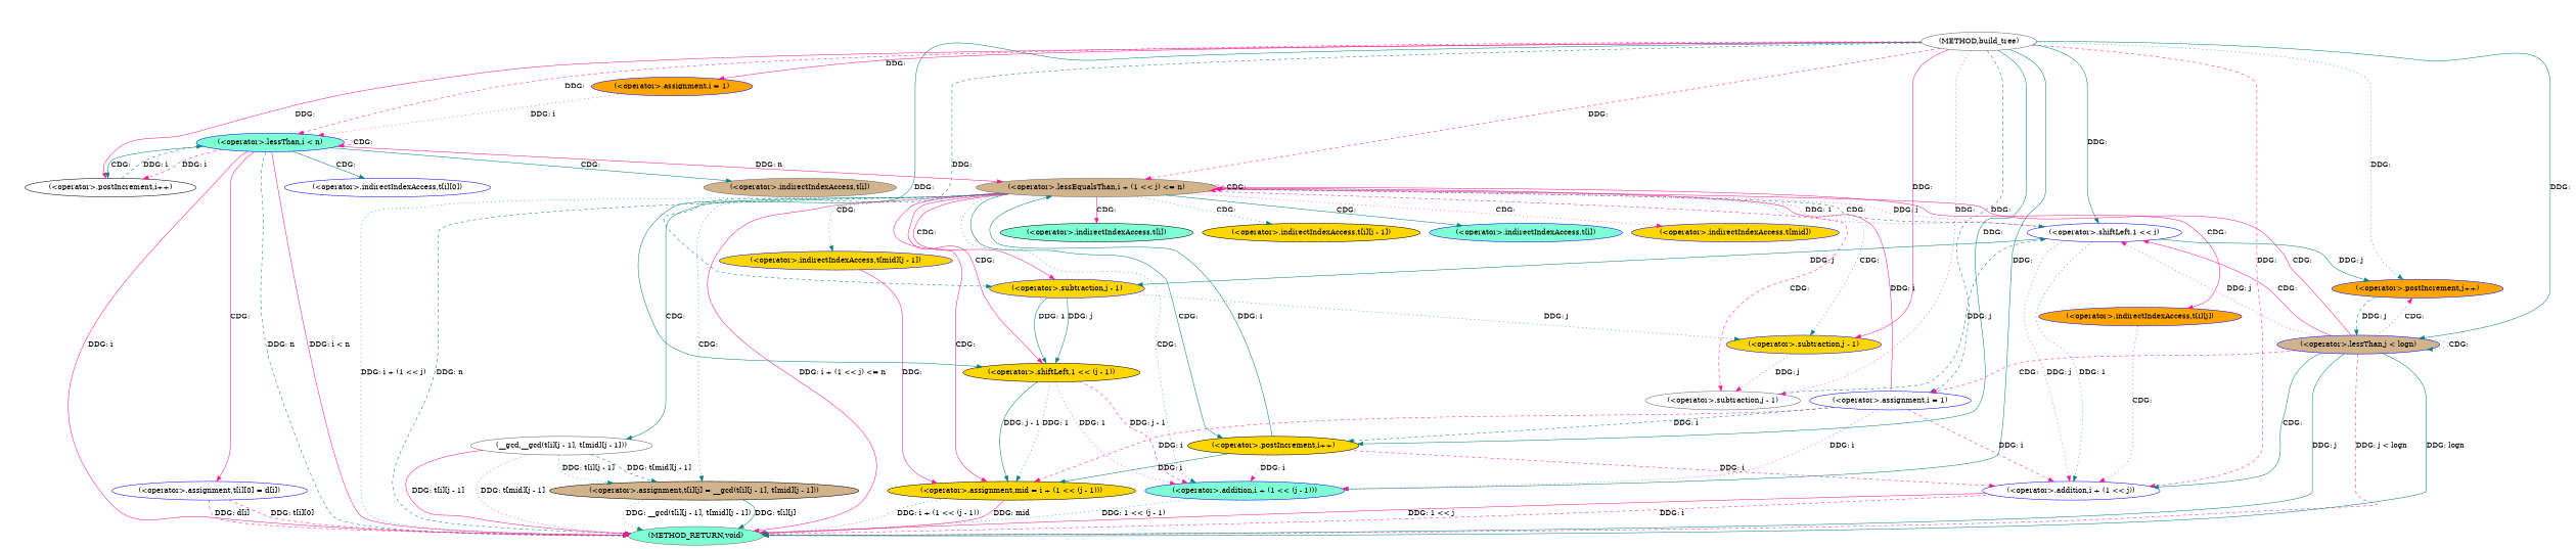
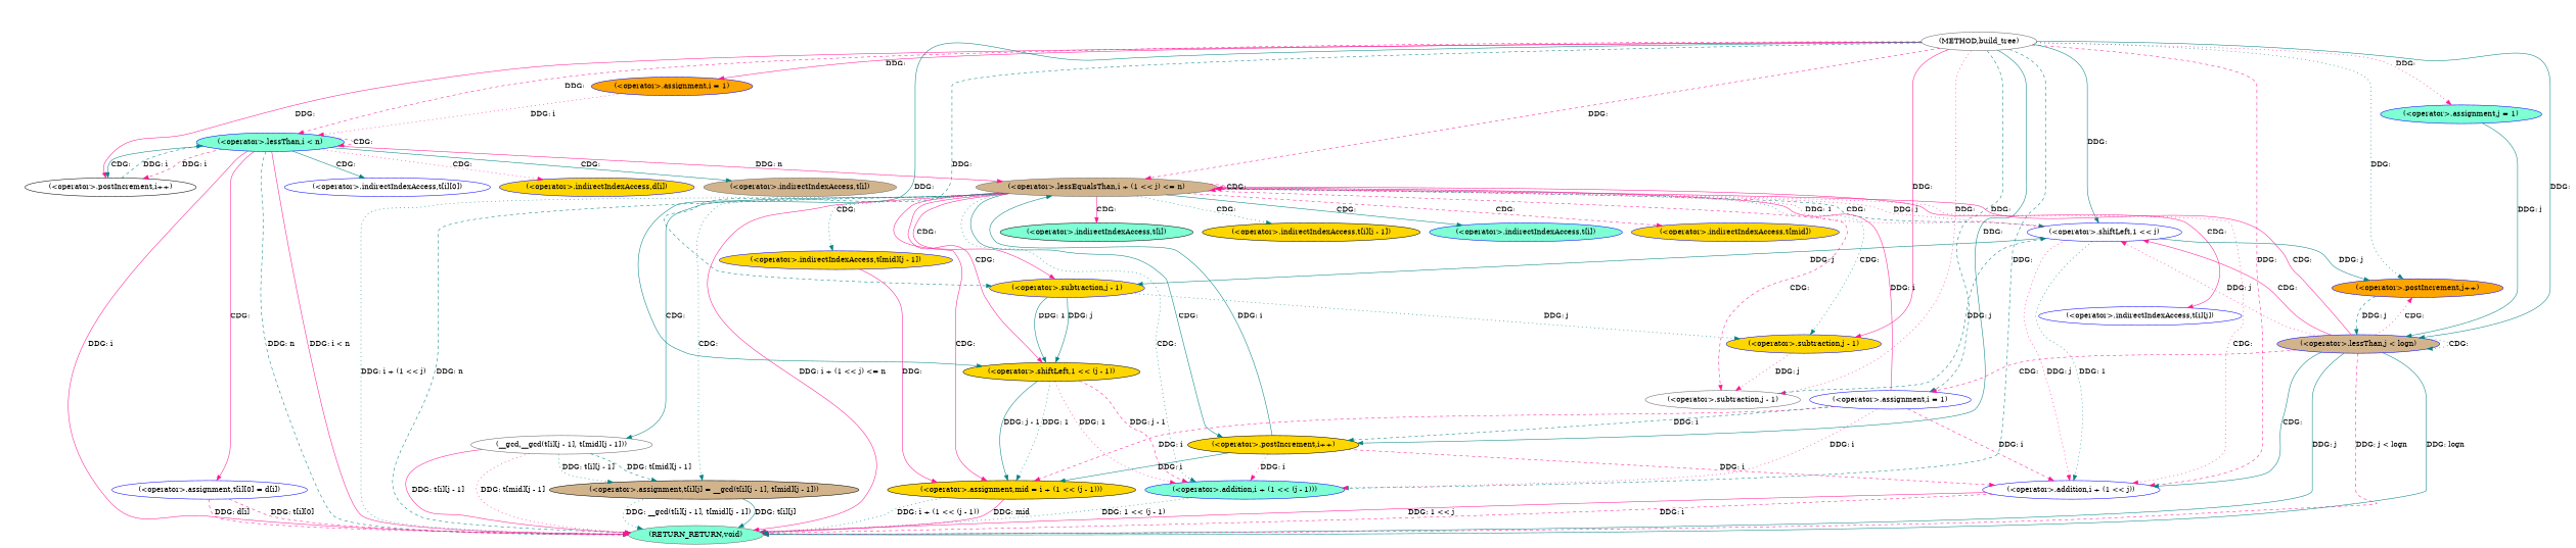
  digraph {
    node [color=blue fillcolor=white style=filled]
    edge [color=deeppink style=solid]
    n1 [color=gray40 label="(METHOD,build_tree)"]
    n2 [fillcolor=orange label="(<operator>.assignment,i = 1)"]
    n3 [fillcolor=aquamarine label="(<operator>.lessThan,i < n)"]
    n4 [color=black label="(<operator>.postIncrement,i++)"]
+   n5 [fillcolor=aquamarine label="(<operator>.assignment,j = 1)"]
    n6 [fillcolor=tan label="(<operator>.lessThan,j < logn)"]
    n7 [fillcolor=orange label="(<operator>.postIncrement,j++)"]
    n8 [label="(<operator>.assignment,i = 1)"]
    n9 [color=gray40 fillcolor=tan label="(<operator>.lessEqualsThan,i + (1 << j) <= n)"]
    n10 [color=black fillcolor=gold label="(<operator>.postIncrement,i++)"]
    n11 [label="(<operator>.addition,i + (1 << j))"]
    n12 [label="(<operator>.shiftLeft,1 << j)"]
    n13 [fillcolor=aquamarine label="(<operator>.addition,i + (1 << (j - 1)))"]
    n14 [color=black fillcolor=gold label="(<operator>.shiftLeft,1 << (j - 1))"]
    n15 [fillcolor=gold label="(<operator>.subtraction,j - 1)"]
    n16 [fillcolor=gold label="(<operator>.subtraction,j - 1)"]
    n17 [color=gray40 label="(<operator>.subtraction,j - 1)"]
-   n18 [color=gray40 fillcolor=aquamarine label="(METHOD_RETURN,void)"]
+   n18 [color=gray40 fillcolor=aquamarine label="(RETURN_RETURN,void)"]
    n19 [label="(<operator>.assignment,t[i][0] = d[i])"]
    n20 [label="(<operator>.indirectIndexAccess,t[i][0])"]
+   n21 [fillcolor=gold label="(<operator>.indirectIndexAccess,d[i])"]
    n22 [color=gray40 fillcolor=tan label="(<operator>.indirectIndexAccess,t[i])"]
    n23 [color=black fillcolor=gold label="(<operator>.assignment,mid = i + (1 << (j - 1)))"]
    n24 [color=black fillcolor=tan label="(<operator>.assignment,t[i][j] = __gcd(t[i][j - 1], t[mid][j - 1]))"]
    n25 [color=gray40 label="(__gcd,__gcd(t[i][j - 1], t[mid][j - 1]))"]
-   n26 [fillcolor=orange label="(<operator>.indirectIndexAccess,t[i][j])"]
+   n26 [label="(<operator>.indirectIndexAccess,t[i][j])"]
    n27 [color=black fillcolor=aquamarine label="(<operator>.indirectIndexAccess,t[i])"]
    n28 [color=black fillcolor=gold label="(<operator>.indirectIndexAccess,t[i][j - 1])"]
    n29 [fillcolor=gold label="(<operator>.indirectIndexAccess,t[mid][j - 1])"]
    n30 [fillcolor=aquamarine label="(<operator>.indirectIndexAccess,t[i])"]
    n31 [fillcolor=gold label="(<operator>.indirectIndexAccess,t[mid])"]
    n1 -> n2 [label="DDG: "]
    n1 -> n3 [label="DDG: " style=dashed]
    n1 -> n4 [label="DDG: "]
+   n1 -> n5 [label="DDG: " style=dotted]
    n1 -> n6 [color=teal label="DDG: "]
    n1 -> n7 [color=teal label="DDG: " style=dotted]
    n1 -> n8 [color=teal label="DDG: " style=dashed]
    n1 -> n9 [label="DDG: " style=dashed]
    n1 -> n10 [color=teal label="DDG: "]
    n1 -> n11 [label="DDG: " style=dashed]
    n1 -> n12 [color=teal label="DDG: "]
-   n1 -> n13 [color=teal label="DDG: "]
+   n1 -> n13 [color=teal label="DDG: " style=dashed]
    n1 -> n14 [color=teal label="DDG: "]
    n1 -> n15 [color=teal label="DDG: " style=dashed]
    n1 -> n16 [label="DDG: "]
    n1 -> n17 [label="DDG: " style=dotted]
    n2 -> n3 [label="DDG: i" style=dotted]
    n3 -> n3 [label="CDG: " style=dashed]
    n3 -> n4 [label="DDG: i" style=dashed]
    n3 -> n4 [color=teal label="CDG: "]
    n3 -> n9 [label="DDG: n"]
    n3 -> n18 [label="DDG: i"]
    n3 -> n18 [color=teal label="DDG: n" style=dashed]
    n3 -> n18 [label="DDG: i < n"]
    n3 -> n19 [label="CDG: "]
    n3 -> n20 [color=teal label="CDG: "]
+   n3 -> n21 [label="CDG: " style=dotted]
    n3 -> n22 [color=teal label="CDG: "]
    n4 -> n3 [color=teal label="DDG: i" style=dashed]
+   n5 -> n6 [color=teal label="DDG: j"]
    n6 -> n6 [color=teal label="CDG: " style=dotted]
    n6 -> n7 [label="CDG: " style=dotted]
    n6 -> n8 [label="CDG: " style=dashed]
    n6 -> n9 [label="CDG: "]
    n6 -> n11 [color=teal label="CDG: "]
    n6 -> n12 [label="DDG: j" style=dotted]
    n6 -> n12 [label="CDG: "]
    n6 -> n18 [color=teal label="DDG: j"]
    n6 -> n18 [label="DDG: j < logn" style=dashed]
    n6 -> n18 [color=teal label="DDG: logn"]
    n7 -> n6 [color=teal label="DDG: j" style=dashed]
    n8 -> n9 [label="DDG: i"]
    n8 -> n10 [color=teal label="DDG: i" style=dashed]
    n8 -> n11 [label="DDG: i" style=dashed]
    n8 -> n13 [label="DDG: i" style=dotted]
    n8 -> n23 [label="DDG: i" style=dashed]
    n9 -> n9 [label="CDG: " style=dashed]
    n9 -> n10 [color=teal label="CDG: "]
-   n26 -> n11 [label="CDG: " style=dotted]
+   n9 -> n11 [label="CDG: " style=dotted]
    n9 -> n12 [color=teal label="CDG: " style=dashed]
    n9 -> n13 [color=teal label="CDG: " style=dotted]
    n9 -> n14 [label="CDG: "]
    n9 -> n15 [label="CDG: "]
    n9 -> n16 [color=teal label="CDG: " style=dotted]
    n9 -> n17 [label="CDG: " style=dashed]
    n9 -> n18 [color=teal label="DDG: i + (1 << j)" style=dotted]
    n9 -> n18 [color=teal label="DDG: n" style=dashed]
    n9 -> n18 [label="DDG: i + (1 << j) <= n"]
    n9 -> n23 [label="CDG: "]
    n9 -> n24 [color=teal label="CDG: " style=dotted]
    n9 -> n25 [color=teal label="CDG: "]
    n9 -> n26 [label="CDG: "]
    n9 -> n27 [label="CDG: "]
    n9 -> n28 [color=teal label="CDG: " style=dotted]
    n9 -> n29 [color=teal label="CDG: " style=dotted]
    n9 -> n30 [color=teal label="CDG: "]
-   n9 -> n31 [label="CDG: " style=dotted]
+   n9 -> n31 [label="CDG: " style=dashed]
    n10 -> n9 [color=teal label="DDG: i"]
    n10 -> n11 [label="DDG: i" style=dashed]
    n10 -> n13 [label="DDG: i" style=dotted]
    n10 -> n23 [color=teal label="DDG: i"]
    n11 -> n18 [label="DDG: i" style=dashed]
    n11 -> n18 [label="DDG: 1 << j"]
    n12 -> n7 [color=teal label="DDG: j"]
    n12 -> n9 [label="DDG: j" style=dotted]
    n12 -> n9 [label="DDG: 1" style=dotted]
    n12 -> n11 [label="DDG: j" style=dotted]
    n12 -> n11 [color=teal label="DDG: 1" style=dotted]
    n12 -> n15 [color=teal label="DDG: j"]
    n13 -> n18 [color=teal label="DDG: 1 << (j - 1)" style=dotted]
    n14 -> n13 [label="DDG: j - 1" style=dashed]
    n14 -> n13 [label="DDG: 1" style=dotted]
    n14 -> n23 [color=teal label="DDG: j - 1"]
    n14 -> n23 [color=teal label="DDG: 1" style=dotted]
    n15 -> n14 [color=teal label="DDG: j"]
    n15 -> n14 [color=teal label="DDG: 1"]
    n15 -> n16 [color=teal label="DDG: j" style=dotted]
    n16 -> n17 [label="DDG: j" style=dotted]
    n17 -> n12 [color=teal label="DDG: j" style=dashed]
    n19 -> n18 [label="DDG: t[i][0]" style=dashed]
    n19 -> n18 [label="DDG: d[i]" style=dashed]
    n23 -> n18 [label="DDG: mid"]
    n23 -> n18 [color=teal label="DDG: i + (1 << (j - 1))" style=dotted]
    n24 -> n18 [color=teal label="DDG: t[i][j]"]
    n24 -> n18 [color=teal label="DDG: __gcd(t[i][j - 1], t[mid][j - 1])" style=dotted]
    n25 -> n18 [label="DDG: t[i][j - 1]"]
    n25 -> n18 [label="DDG: t[mid][j - 1]" style=dotted]
    n25 -> n24 [color=teal label="DDG: t[i][j - 1]" style=dotted]
    n25 -> n24 [color=teal label="DDG: t[mid][j - 1]" style=dashed]
    n29 -> n23 [label="DDG: "]
  }
